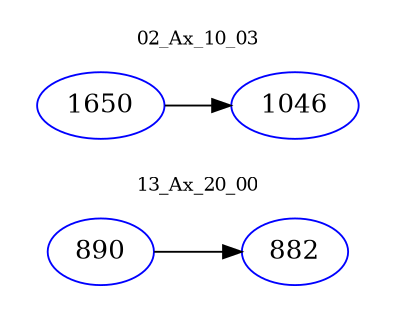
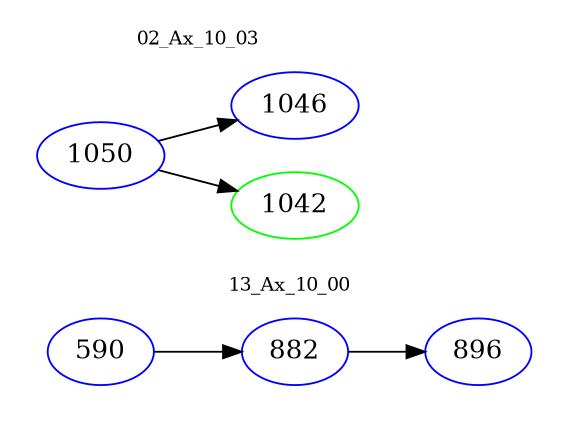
  digraph {
    rankdir=LR
    node [color=blue]
    edge [color=black]
-   n1 [label=890]
+   n1 [label=590]
    n2 [label=882]
-   n4 [label=1650]
+   n3 [label=896]
+   n4 [label=1050]
+   n5 [color=green label=1042]
    n6 [label=1046]
    subgraph cluster_1 {
      color=white
      fontsize=10
-     label="13_Ax_20_00"
+     label="13_Ax_10_00"
      n1
      n2
+     n3
    }
    subgraph cluster_2 {
      color=white
      fontsize=10
      label="02_Ax_10_03"
      n4
+     n5
      n6
    }
    n1 -> n2
+   n2 -> n3
+   n4 -> n5
    n4 -> n6
  }
